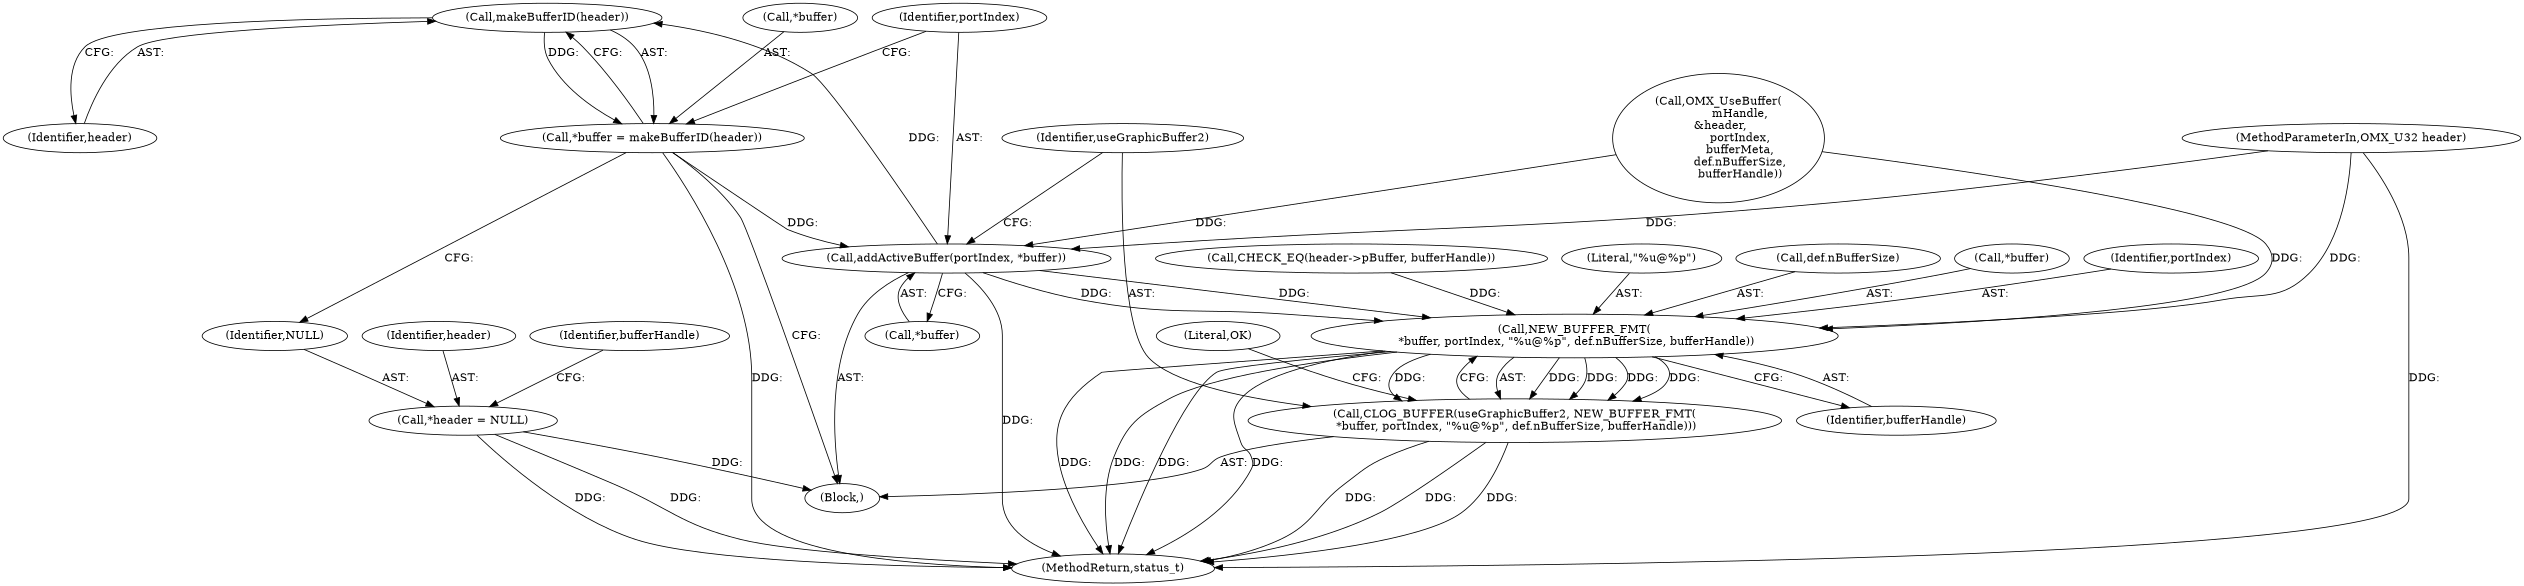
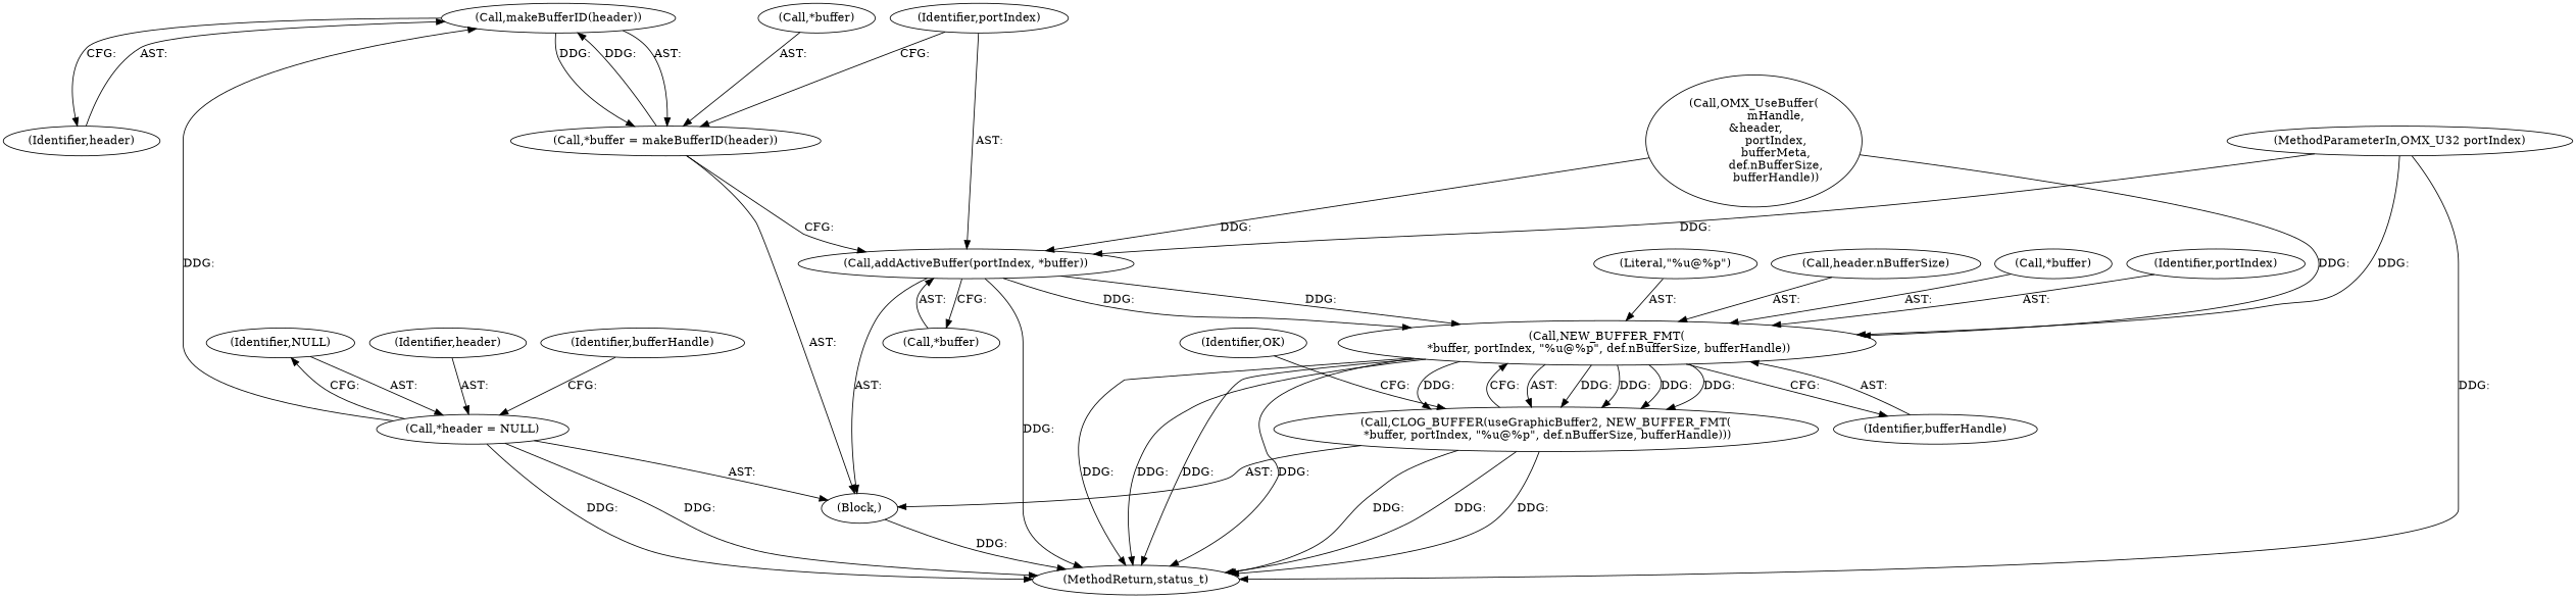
  digraph {
    n1 [label="(Call,makeBufferID(header))"]
    n2 [label="(Call,*buffer = makeBufferID(header))"]
    n3 [label="(Identifier,header)"]
    n4 [label="(MethodReturn,status_t)"]
    n5 [label="(Block,)"]
    n6 [label="(Call,addActiveBuffer(portIndex, *buffer))"]
    n7 [label="(Call,*header = NULL)"]
    n8 [label="(Identifier,NULL)"]
    n9 [label="(Call,NEW_BUFFER_FMT(\n *buffer, portIndex, \"%u@%p\", def.nBufferSize, bufferHandle))"]
    n10 [label="(Call,*buffer)"]
    n11 [label="(Call,CLOG_BUFFER(useGraphicBuffer2, NEW_BUFFER_FMT(\n *buffer, portIndex, \"%u@%p\", def.nBufferSize, bufferHandle)))"]
    n12 [label="(Identifier,bufferHandle)"]
    n13 [label="(Identifier,portIndex)"]
-   n14 [label="(Literal,OK)"]
+   n14 [label="(Identifier,OK)"]
    n15 [label="(Call,*buffer)"]
-   n16 [label="(Call,CHECK_EQ(header->pBuffer, bufferHandle))"]
    n17 [label="(Literal,\"%u@%p\")"]
    n18 [label="(Identifier,header)"]
-   n19 [label="(Call,def.nBufferSize)"]
+   n19 [label="(Call,header.nBufferSize)"]
    n20 [label="(Call,*buffer)"]
    n21 [label="(Identifier,portIndex)"]
    n22 [label="(Call,OMX_UseBuffer(\n            mHandle,\n &header,\n            portIndex,\n            bufferMeta,\n            def.nBufferSize,\n            bufferHandle))"]
-   n23 [label="(MethodParameterIn,OMX_U32 header)"]
+   n23 [label="(MethodParameterIn,OMX_U32 portIndex)"]
    n24 [label="(Identifier,bufferHandle)"]
-   n25 [label="(Identifier,useGraphicBuffer2)"]
    n1 -> n2 [label="AST: "]
    n1 -> n2 [label="DDG: "]
    n1 -> n3 [label="CFG: "]
-   n2 -> n1 [label="CFG: "]
-   n2 -> n4 [label="DDG: "]
-   n2 -> n5 [label="CFG: "]
-   n2 -> n6 [label="DDG: "]
+   n2 -> n1 [label="DDG: "]
+   n5 -> n4 [label="DDG: "]
+   n2 -> n5 [label="AST: "]
+   n2 -> n6 [label="CFG: "]
    n3 -> n1 [label="AST: "]
    n6 -> n4 [label="DDG: "]
    n6 -> n5 [label="AST: "]
    n6 -> n9 [label="DDG: "]
    n6 -> n9 [label="DDG: "]
    n6 -> n10 [label="CFG: "]
-   n6 -> n1 [label="DDG: "]
+   n7 -> n1 [label="DDG: "]
    n7 -> n4 [label="DDG: "]
    n7 -> n4 [label="DDG: "]
-   n7 -> n5 [label="DDG: "]
-   n2 -> n8 [label="CFG: "]
+   n7 -> n5 [label="AST: "]
+   n7 -> n8 [label="CFG: "]
    n8 -> n7 [label="AST: "]
    n9 -> n4 [label="DDG: "]
    n9 -> n4 [label="DDG: "]
    n9 -> n4 [label="DDG: "]
    n9 -> n4 [label="DDG: "]
    n9 -> n11 [label="AST: "]
    n9 -> n11 [label="DDG: "]
    n9 -> n11 [label="DDG: "]
    n9 -> n11 [label="DDG: "]
    n9 -> n11 [label="DDG: "]
    n9 -> n11 [label="DDG: "]
    n9 -> n12 [label="CFG: "]
    n10 -> n6 [label="AST: "]
    n11 -> n4 [label="DDG: "]
    n11 -> n4 [label="DDG: "]
    n11 -> n4 [label="DDG: "]
    n11 -> n5 [label="AST: "]
    n11 -> n9 [label="CFG: "]
    n12 -> n9 [label="AST: "]
    n13 -> n2 [label="CFG: "]
    n13 -> n6 [label="AST: "]
    n14 -> n11 [label="CFG: "]
    n15 -> n2 [label="AST: "]
-   n16 -> n9 [label="DDG: "]
    n17 -> n9 [label="AST: "]
    n18 -> n7 [label="AST: "]
    n19 -> n9 [label="AST: "]
    n20 -> n9 [label="AST: "]
    n21 -> n9 [label="AST: "]
    n22 -> n6 [label="DDG: "]
    n22 -> n9 [label="DDG: "]
    n23 -> n4 [label="DDG: "]
    n23 -> n6 [label="DDG: "]
    n23 -> n9 [label="DDG: "]
    n24 -> n7 [label="CFG: "]
-   n25 -> n6 [label="CFG: "]
-   n25 -> n11 [label="AST: "]
  }
